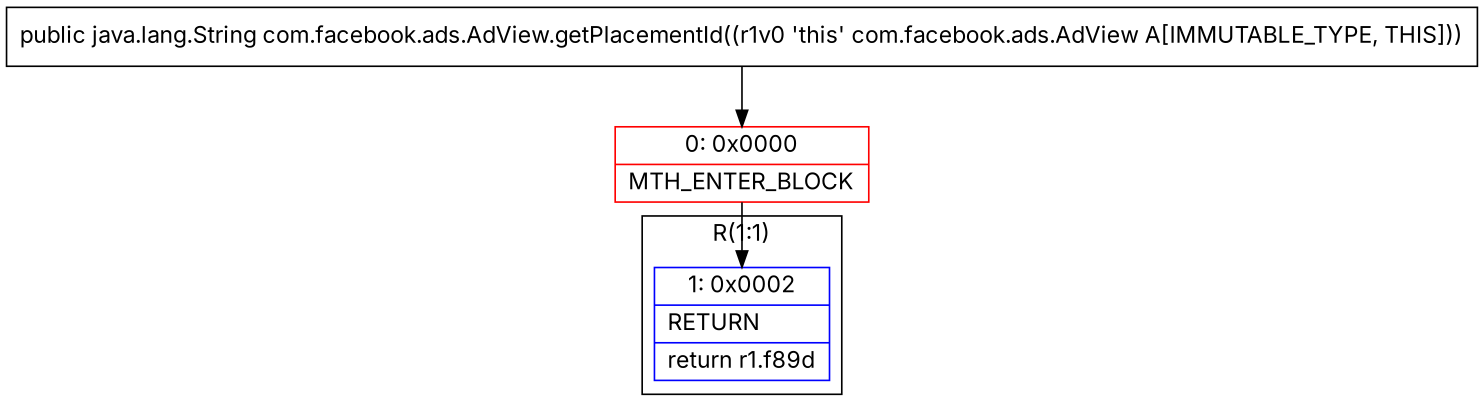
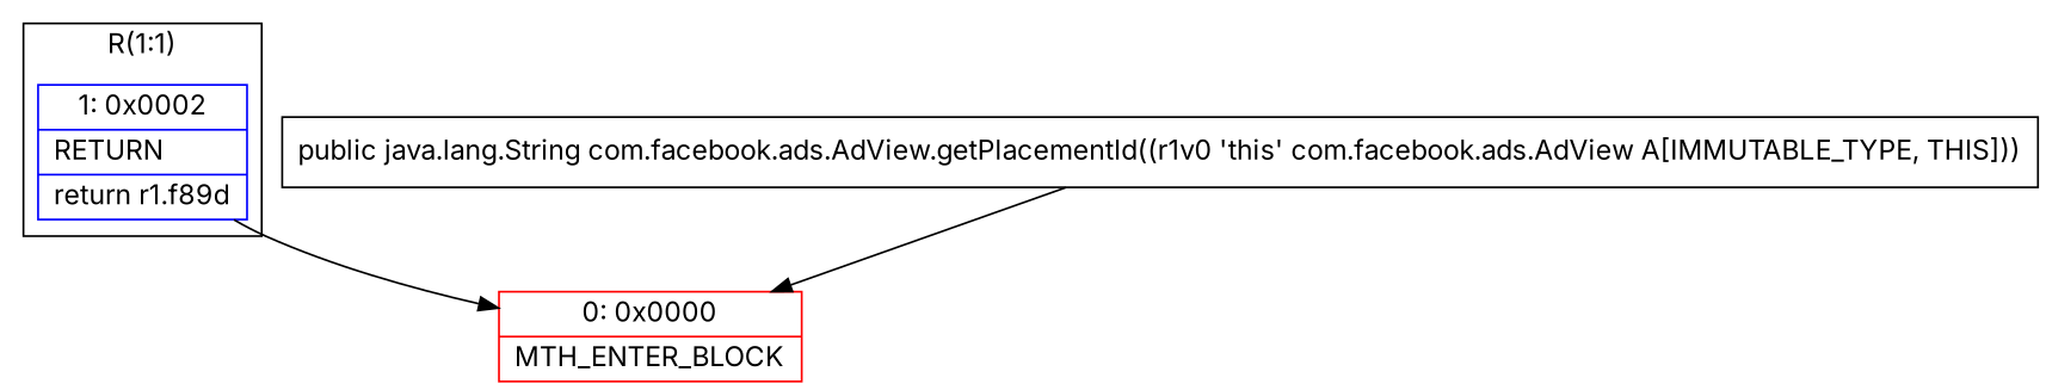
  digraph {
    fontname=Inter
    node [shape=record fontname=Inter]
    edge [fontname=Inter]
    n1 [color=blue label="{1\:\ 0x0002|RETURN\l|return r1.f89d\l}"]
    n2 [color=red label="{0\:\ 0x0000|MTH_ENTER_BLOCK\l}"]
    n3 [label="{public java.lang.String com.facebook.ads.AdView.getPlacementId((r1v0 'this' com.facebook.ads.AdView A[IMMUTABLE_TYPE, THIS])) }"]
    subgraph cluster_1 {
      label="R(1:1)"
      n1
    }
-   n2 -> n1
+   n1 -> n2
    n3 -> n2
  }
